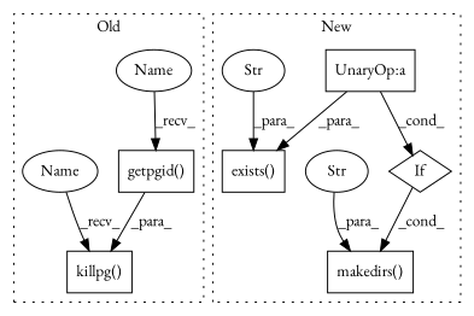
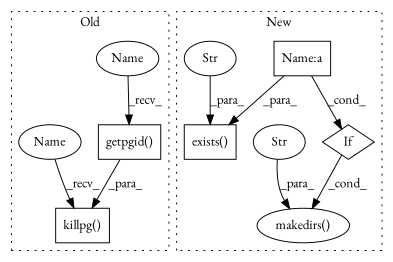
  digraph {
    fontname="EB Garamond"
    node [a=75 fontname="EB Garamond" l=2 shape=box]
    edge [fontname="EB Garamond"]
    n1 [l="10,1" label="killpg()" s="3538,3587"]
    n2 [l="11,1" label="getpgid()" s="3548,3570"]
    n3 [a=87 label=Name s=3548 shape=ellipse]
    n4 [a=87 label=Name s=3538 shape=ellipse]
-   n5 [l="12,1" label="makedirs()" s="3355,3378"]
+   n5 [l="12,1" label="makedirs()" s="3355,3378" shape=ellipse]
    n6 [a=96 l=3 label=If s=3307 shape=diamond]
-   n7 [a=61 l=31 label="UnaryOp:a" s=3310]
+   n7 [a=61 l=31 label="Name:a" s=3310]
    n8 [a=66 l=11 label=Str s=3367 shape=ellipse]
    n9 [l="15,1" label="exists()" s="3314,3340"]
    n10 [a=66 l=11 label=Str s=3329 shape=ellipse]
    subgraph cluster_1 {
      label=Old
      style=dotted
      n1
      n2
      n3
      n4
    }
    subgraph cluster_2 {
      label=New
      style=dotted
      n5
      n6
      n7
      n8
      n9
      n10
    }
    n2 -> n1 [label=_para_]
    n3 -> n2 [label=_recv_]
    n4 -> n1 [label=_recv_]
    n6 -> n5 [label=_cond_]
    n7 -> n6 [label=_cond_]
    n7 -> n9 [label=_para_]
    n8 -> n5 [label=_para_]
    n10 -> n9 [label=_para_]
  }
